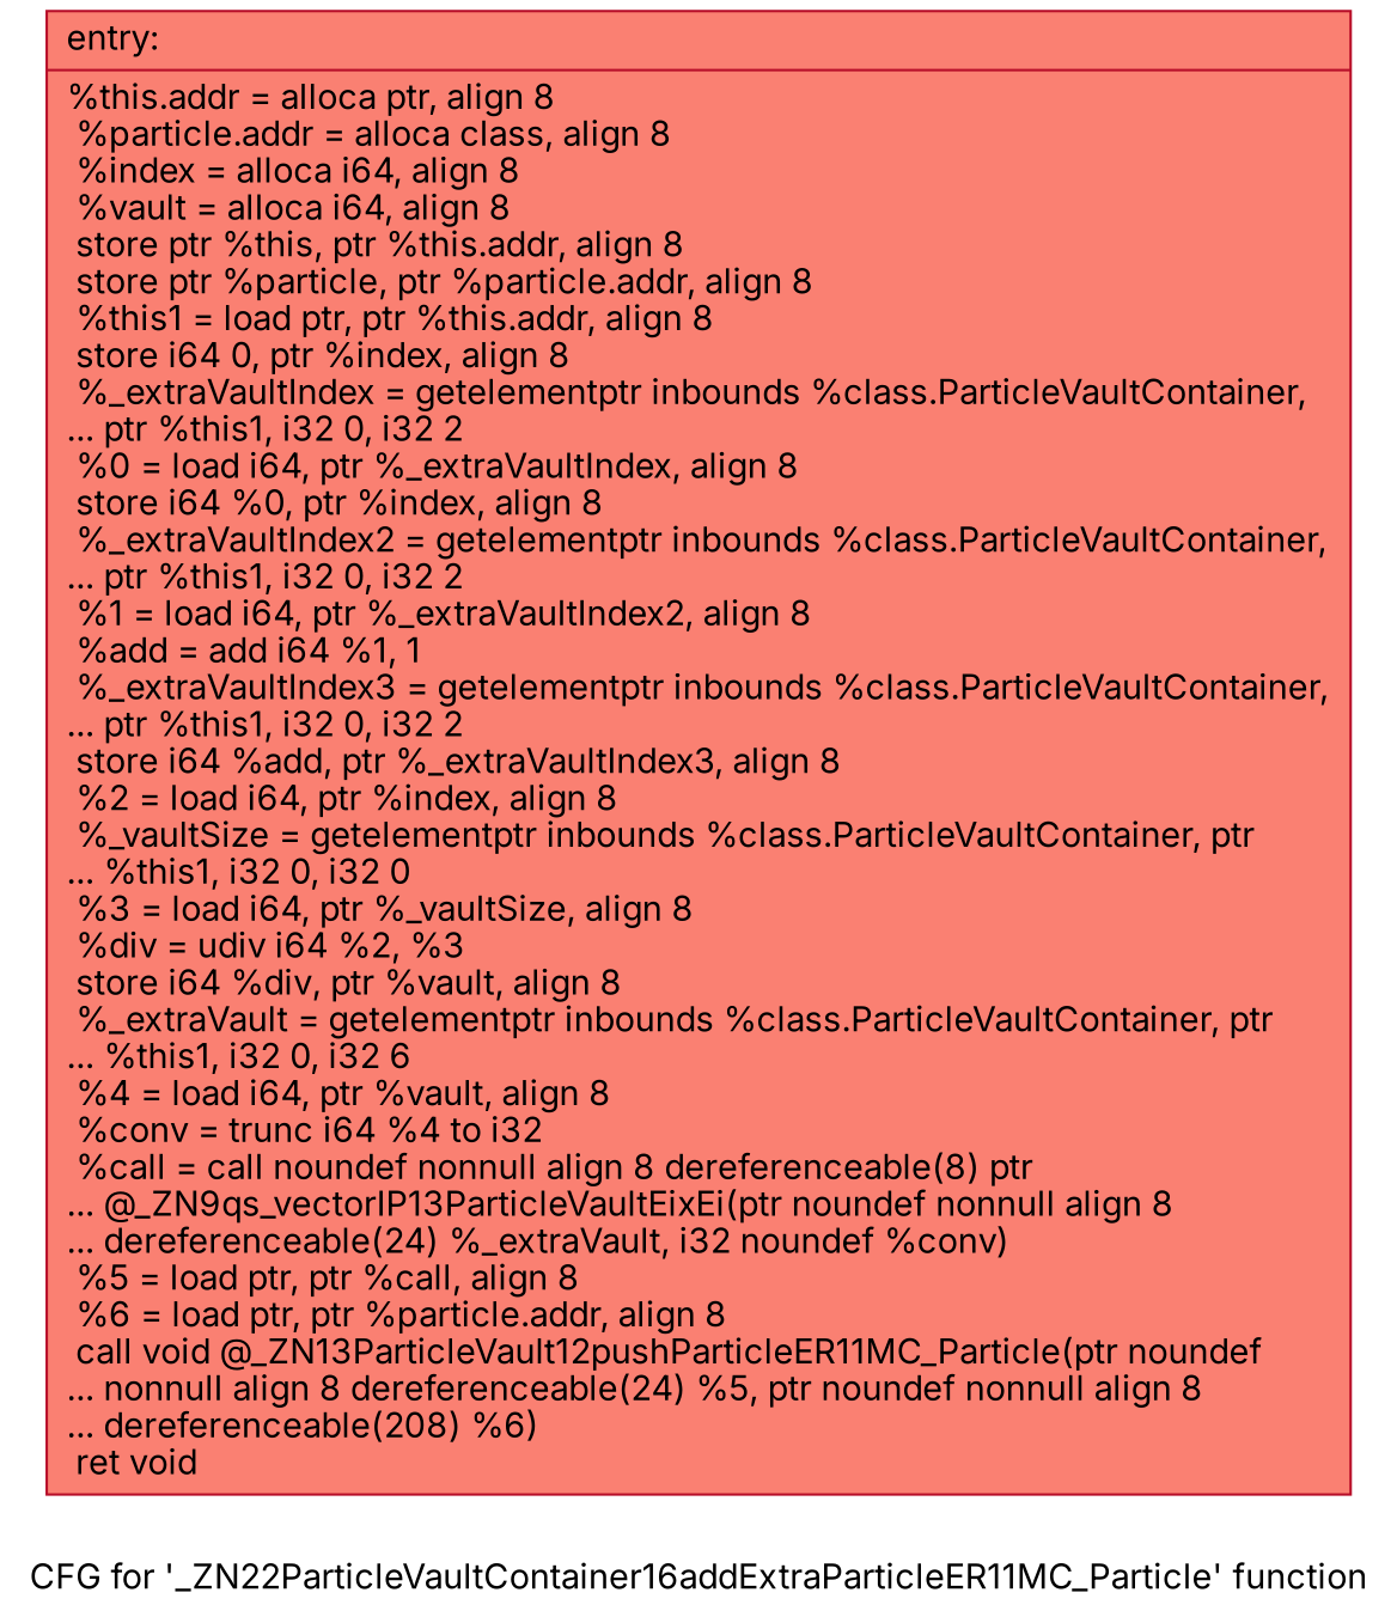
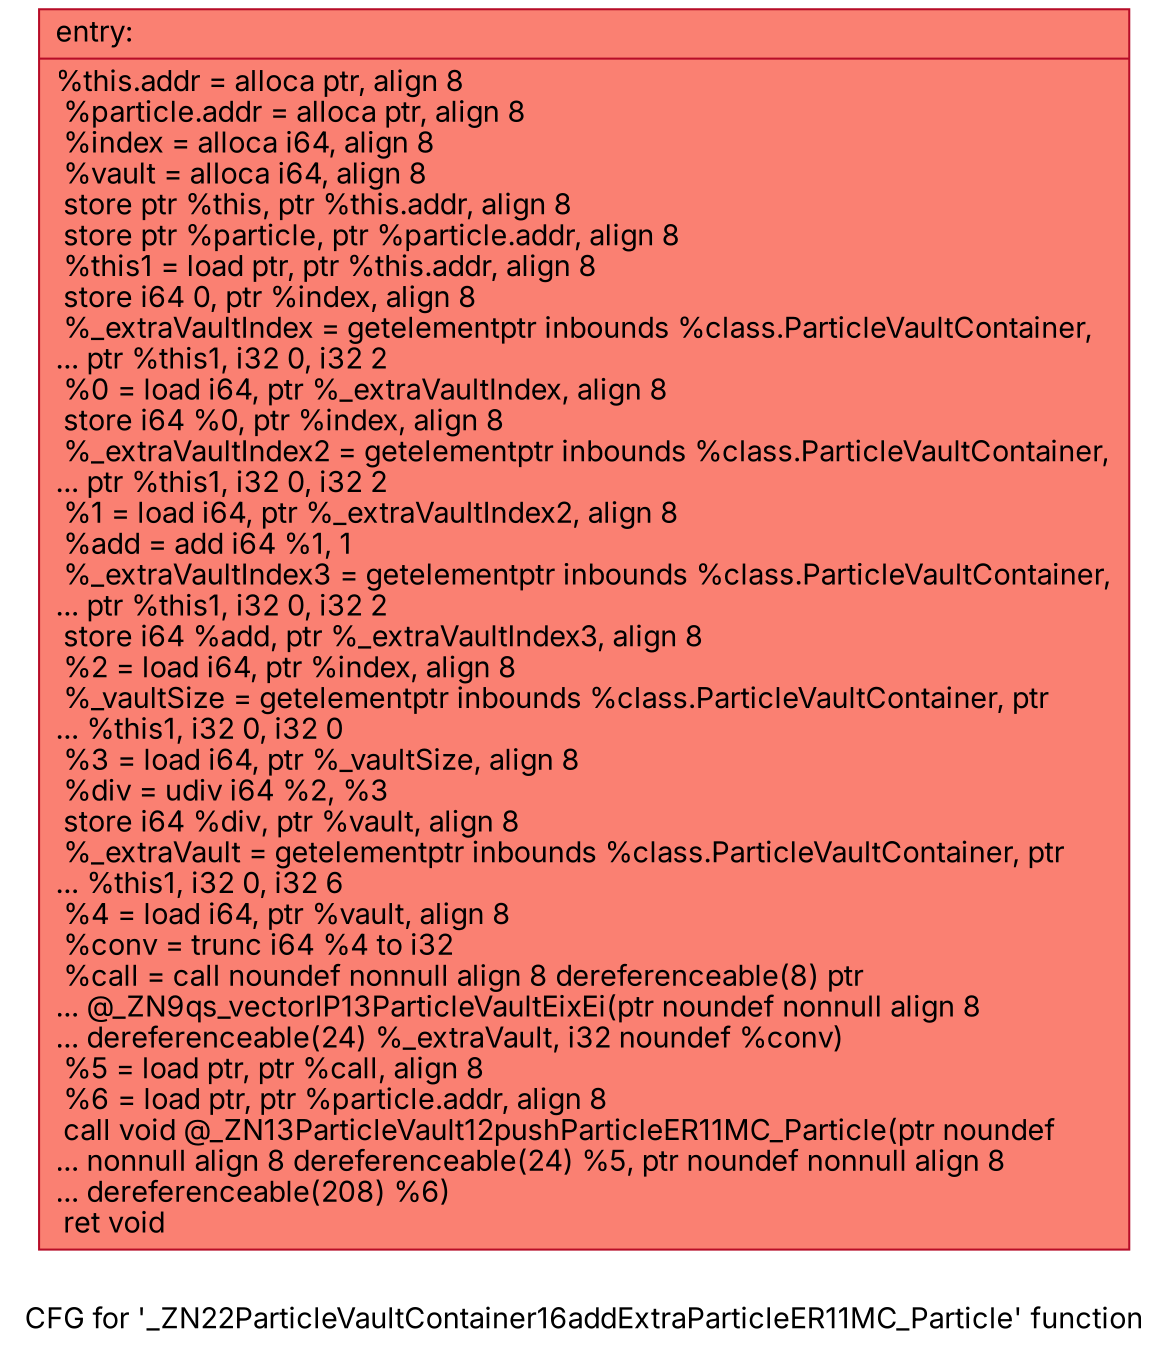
  digraph {
    label="CFG for '_ZN22ParticleVaultContainer16addExtraParticleER11MC_Particle' function"
    fontname=Inter
-   n1 [color="#b70d28ff" fillcolor=salmon fontname=Inter label="{entry:\l|  %this.addr = alloca ptr, align 8\l  %particle.addr = alloca class, align 8\l  %index = alloca i64, align 8\l  %vault = alloca i64, align 8\l  store ptr %this, ptr %this.addr, align 8\l  store ptr %particle, ptr %particle.addr, align 8\l  %this1 = load ptr, ptr %this.addr, align 8\l  store i64 0, ptr %index, align 8\l  %_extraVaultIndex = getelementptr inbounds %class.ParticleVaultContainer,\l... ptr %this1, i32 0, i32 2\l  %0 = load i64, ptr %_extraVaultIndex, align 8\l  store i64 %0, ptr %index, align 8\l  %_extraVaultIndex2 = getelementptr inbounds %class.ParticleVaultContainer,\l... ptr %this1, i32 0, i32 2\l  %1 = load i64, ptr %_extraVaultIndex2, align 8\l  %add = add i64 %1, 1\l  %_extraVaultIndex3 = getelementptr inbounds %class.ParticleVaultContainer,\l... ptr %this1, i32 0, i32 2\l  store i64 %add, ptr %_extraVaultIndex3, align 8\l  %2 = load i64, ptr %index, align 8\l  %_vaultSize = getelementptr inbounds %class.ParticleVaultContainer, ptr\l... %this1, i32 0, i32 0\l  %3 = load i64, ptr %_vaultSize, align 8\l  %div = udiv i64 %2, %3\l  store i64 %div, ptr %vault, align 8\l  %_extraVault = getelementptr inbounds %class.ParticleVaultContainer, ptr\l... %this1, i32 0, i32 6\l  %4 = load i64, ptr %vault, align 8\l  %conv = trunc i64 %4 to i32\l  %call = call noundef nonnull align 8 dereferenceable(8) ptr\l... @_ZN9qs_vectorIP13ParticleVaultEixEi(ptr noundef nonnull align 8\l... dereferenceable(24) %_extraVault, i32 noundef %conv)\l  %5 = load ptr, ptr %call, align 8\l  %6 = load ptr, ptr %particle.addr, align 8\l  call void @_ZN13ParticleVault12pushParticleER11MC_Particle(ptr noundef\l... nonnull align 8 dereferenceable(24) %5, ptr noundef nonnull align 8\l... dereferenceable(208) %6)\l  ret void\l}" shape=record style=filled]
+   n1 [color="#b70d28ff" fillcolor=salmon fontname=Inter label="{entry:\l|  %this.addr = alloca ptr, align 8\l  %particle.addr = alloca ptr, align 8\l  %index = alloca i64, align 8\l  %vault = alloca i64, align 8\l  store ptr %this, ptr %this.addr, align 8\l  store ptr %particle, ptr %particle.addr, align 8\l  %this1 = load ptr, ptr %this.addr, align 8\l  store i64 0, ptr %index, align 8\l  %_extraVaultIndex = getelementptr inbounds %class.ParticleVaultContainer,\l... ptr %this1, i32 0, i32 2\l  %0 = load i64, ptr %_extraVaultIndex, align 8\l  store i64 %0, ptr %index, align 8\l  %_extraVaultIndex2 = getelementptr inbounds %class.ParticleVaultContainer,\l... ptr %this1, i32 0, i32 2\l  %1 = load i64, ptr %_extraVaultIndex2, align 8\l  %add = add i64 %1, 1\l  %_extraVaultIndex3 = getelementptr inbounds %class.ParticleVaultContainer,\l... ptr %this1, i32 0, i32 2\l  store i64 %add, ptr %_extraVaultIndex3, align 8\l  %2 = load i64, ptr %index, align 8\l  %_vaultSize = getelementptr inbounds %class.ParticleVaultContainer, ptr\l... %this1, i32 0, i32 0\l  %3 = load i64, ptr %_vaultSize, align 8\l  %div = udiv i64 %2, %3\l  store i64 %div, ptr %vault, align 8\l  %_extraVault = getelementptr inbounds %class.ParticleVaultContainer, ptr\l... %this1, i32 0, i32 6\l  %4 = load i64, ptr %vault, align 8\l  %conv = trunc i64 %4 to i32\l  %call = call noundef nonnull align 8 dereferenceable(8) ptr\l... @_ZN9qs_vectorIP13ParticleVaultEixEi(ptr noundef nonnull align 8\l... dereferenceable(24) %_extraVault, i32 noundef %conv)\l  %5 = load ptr, ptr %call, align 8\l  %6 = load ptr, ptr %particle.addr, align 8\l  call void @_ZN13ParticleVault12pushParticleER11MC_Particle(ptr noundef\l... nonnull align 8 dereferenceable(24) %5, ptr noundef nonnull align 8\l... dereferenceable(208) %6)\l  ret void\l}" shape=record style=filled]
  }
